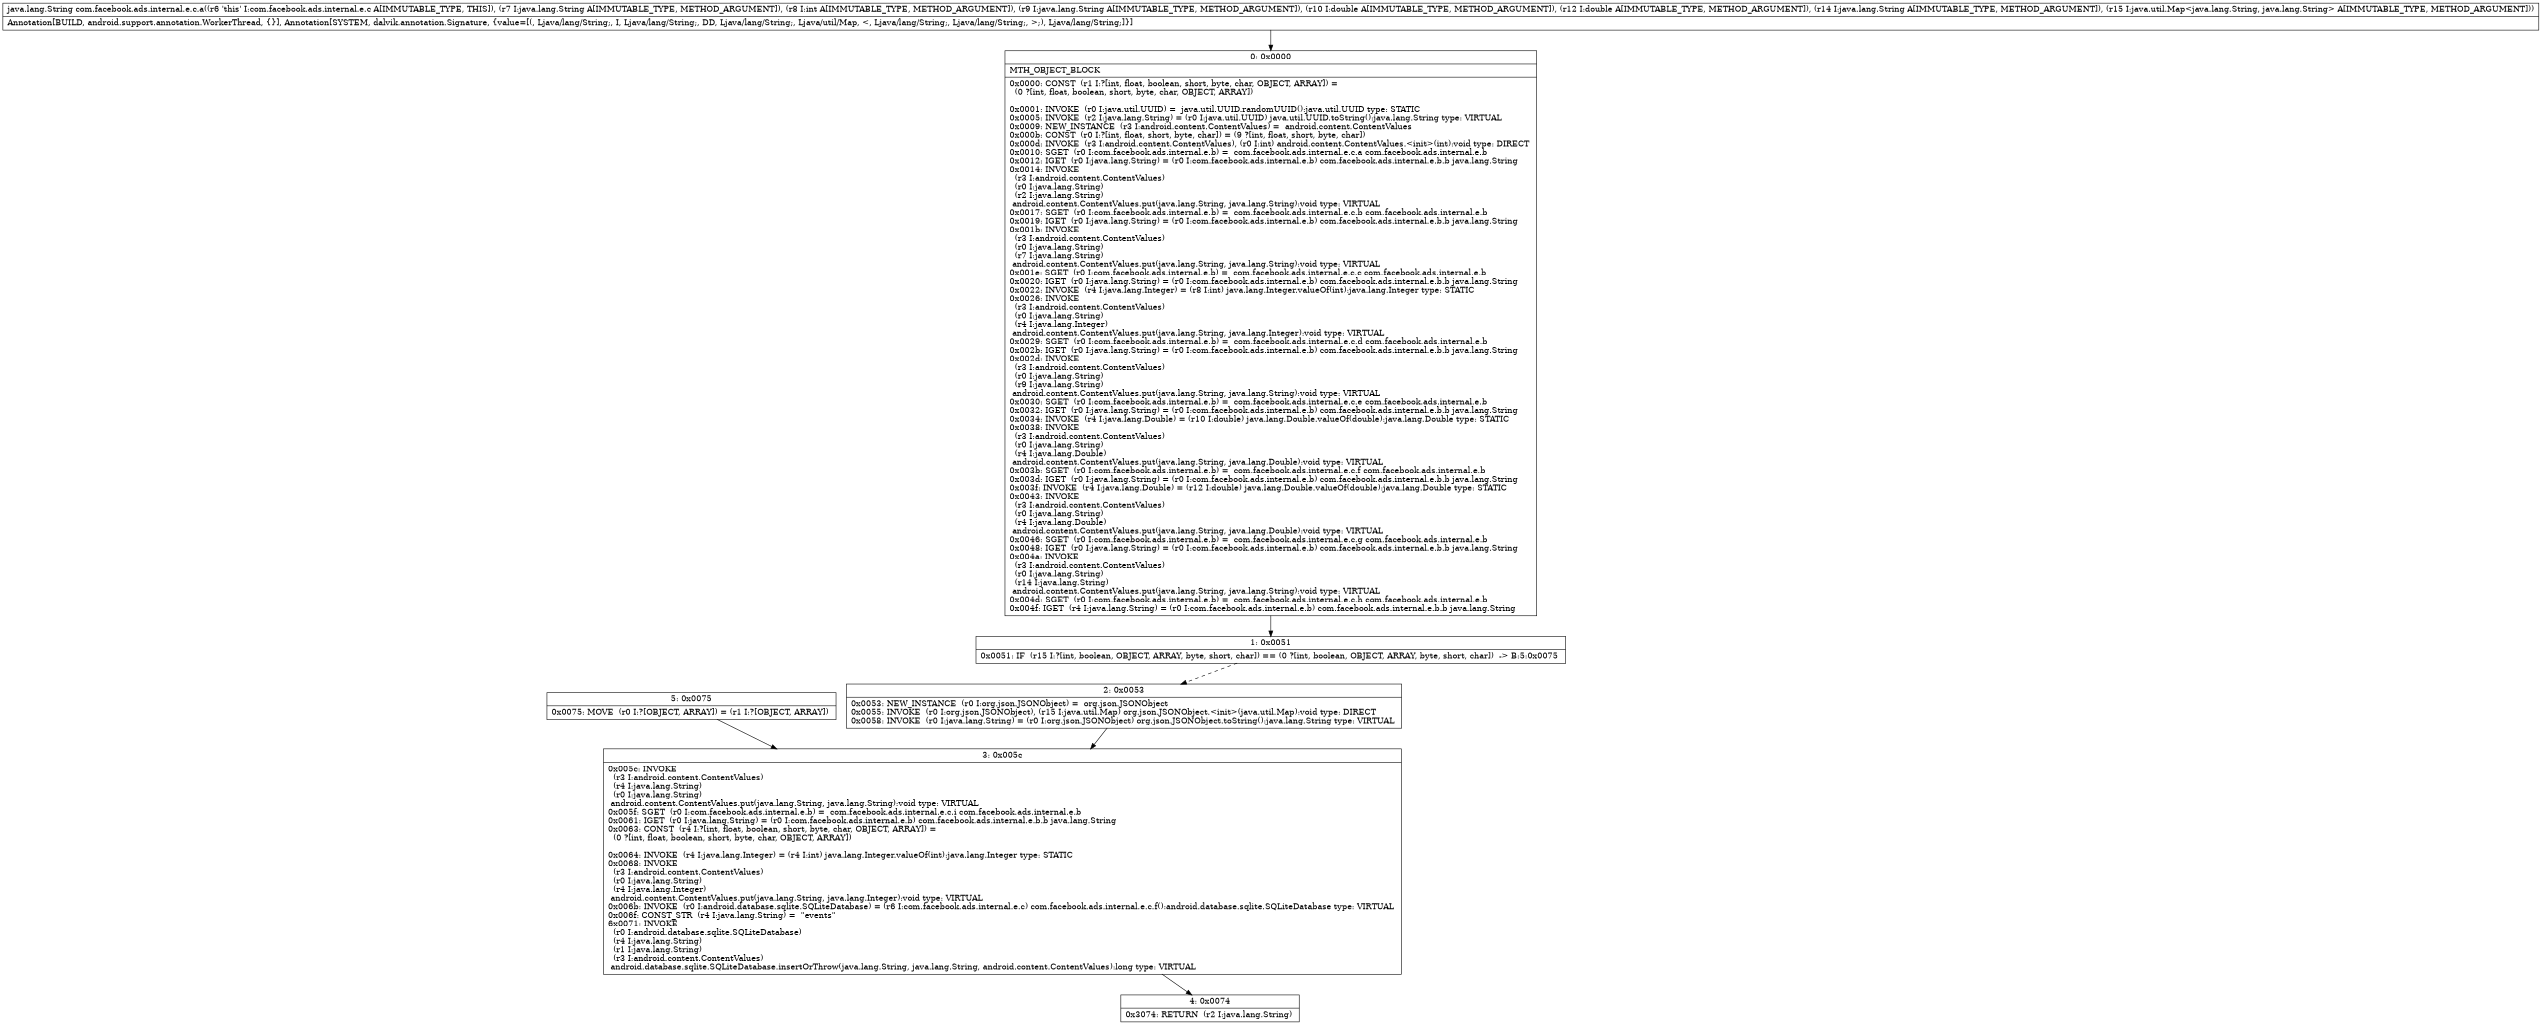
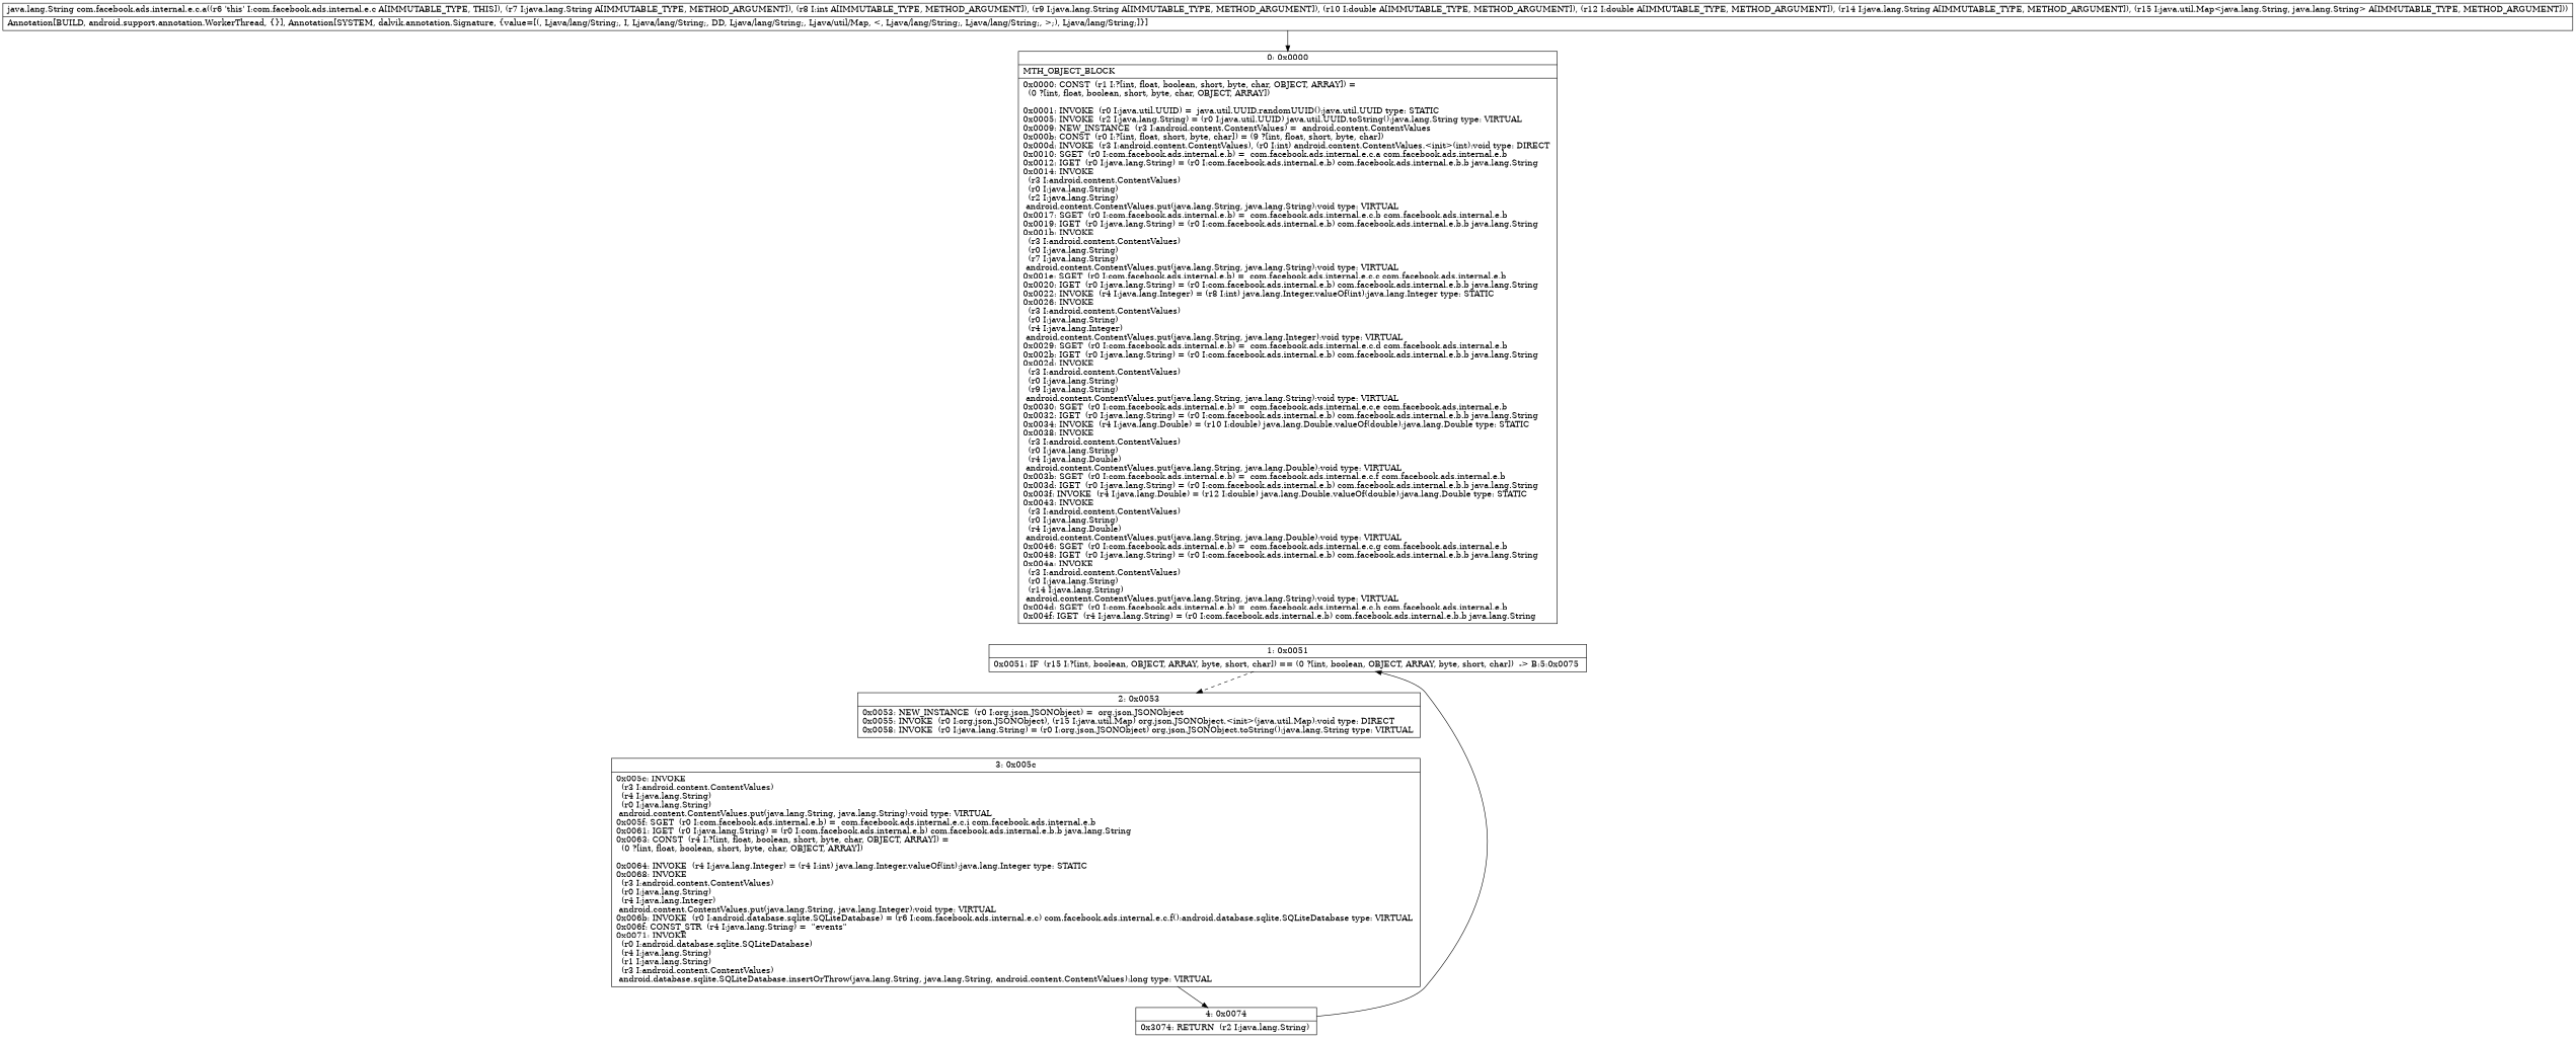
  digraph {
    node [shape=record]
    n1 [label="{0\:\ 0x0000|MTH_OBJECT_BLOCK\l|0x0000: CONST  (r1 I:?[int, float, boolean, short, byte, char, OBJECT, ARRAY]) = \l  (0 ?[int, float, boolean, short, byte, char, OBJECT, ARRAY])\l \l0x0001: INVOKE  (r0 I:java.util.UUID) =  java.util.UUID.randomUUID():java.util.UUID type: STATIC \l0x0005: INVOKE  (r2 I:java.lang.String) = (r0 I:java.util.UUID) java.util.UUID.toString():java.lang.String type: VIRTUAL \l0x0009: NEW_INSTANCE  (r3 I:android.content.ContentValues) =  android.content.ContentValues \l0x000b: CONST  (r0 I:?[int, float, short, byte, char]) = (9 ?[int, float, short, byte, char]) \l0x000d: INVOKE  (r3 I:android.content.ContentValues), (r0 I:int) android.content.ContentValues.\<init\>(int):void type: DIRECT \l0x0010: SGET  (r0 I:com.facebook.ads.internal.e.b) =  com.facebook.ads.internal.e.c.a com.facebook.ads.internal.e.b \l0x0012: IGET  (r0 I:java.lang.String) = (r0 I:com.facebook.ads.internal.e.b) com.facebook.ads.internal.e.b.b java.lang.String \l0x0014: INVOKE  \l  (r3 I:android.content.ContentValues)\l  (r0 I:java.lang.String)\l  (r2 I:java.lang.String)\l android.content.ContentValues.put(java.lang.String, java.lang.String):void type: VIRTUAL \l0x0017: SGET  (r0 I:com.facebook.ads.internal.e.b) =  com.facebook.ads.internal.e.c.b com.facebook.ads.internal.e.b \l0x0019: IGET  (r0 I:java.lang.String) = (r0 I:com.facebook.ads.internal.e.b) com.facebook.ads.internal.e.b.b java.lang.String \l0x001b: INVOKE  \l  (r3 I:android.content.ContentValues)\l  (r0 I:java.lang.String)\l  (r7 I:java.lang.String)\l android.content.ContentValues.put(java.lang.String, java.lang.String):void type: VIRTUAL \l0x001e: SGET  (r0 I:com.facebook.ads.internal.e.b) =  com.facebook.ads.internal.e.c.c com.facebook.ads.internal.e.b \l0x0020: IGET  (r0 I:java.lang.String) = (r0 I:com.facebook.ads.internal.e.b) com.facebook.ads.internal.e.b.b java.lang.String \l0x0022: INVOKE  (r4 I:java.lang.Integer) = (r8 I:int) java.lang.Integer.valueOf(int):java.lang.Integer type: STATIC \l0x0026: INVOKE  \l  (r3 I:android.content.ContentValues)\l  (r0 I:java.lang.String)\l  (r4 I:java.lang.Integer)\l android.content.ContentValues.put(java.lang.String, java.lang.Integer):void type: VIRTUAL \l0x0029: SGET  (r0 I:com.facebook.ads.internal.e.b) =  com.facebook.ads.internal.e.c.d com.facebook.ads.internal.e.b \l0x002b: IGET  (r0 I:java.lang.String) = (r0 I:com.facebook.ads.internal.e.b) com.facebook.ads.internal.e.b.b java.lang.String \l0x002d: INVOKE  \l  (r3 I:android.content.ContentValues)\l  (r0 I:java.lang.String)\l  (r9 I:java.lang.String)\l android.content.ContentValues.put(java.lang.String, java.lang.String):void type: VIRTUAL \l0x0030: SGET  (r0 I:com.facebook.ads.internal.e.b) =  com.facebook.ads.internal.e.c.e com.facebook.ads.internal.e.b \l0x0032: IGET  (r0 I:java.lang.String) = (r0 I:com.facebook.ads.internal.e.b) com.facebook.ads.internal.e.b.b java.lang.String \l0x0034: INVOKE  (r4 I:java.lang.Double) = (r10 I:double) java.lang.Double.valueOf(double):java.lang.Double type: STATIC \l0x0038: INVOKE  \l  (r3 I:android.content.ContentValues)\l  (r0 I:java.lang.String)\l  (r4 I:java.lang.Double)\l android.content.ContentValues.put(java.lang.String, java.lang.Double):void type: VIRTUAL \l0x003b: SGET  (r0 I:com.facebook.ads.internal.e.b) =  com.facebook.ads.internal.e.c.f com.facebook.ads.internal.e.b \l0x003d: IGET  (r0 I:java.lang.String) = (r0 I:com.facebook.ads.internal.e.b) com.facebook.ads.internal.e.b.b java.lang.String \l0x003f: INVOKE  (r4 I:java.lang.Double) = (r12 I:double) java.lang.Double.valueOf(double):java.lang.Double type: STATIC \l0x0043: INVOKE  \l  (r3 I:android.content.ContentValues)\l  (r0 I:java.lang.String)\l  (r4 I:java.lang.Double)\l android.content.ContentValues.put(java.lang.String, java.lang.Double):void type: VIRTUAL \l0x0046: SGET  (r0 I:com.facebook.ads.internal.e.b) =  com.facebook.ads.internal.e.c.g com.facebook.ads.internal.e.b \l0x0048: IGET  (r0 I:java.lang.String) = (r0 I:com.facebook.ads.internal.e.b) com.facebook.ads.internal.e.b.b java.lang.String \l0x004a: INVOKE  \l  (r3 I:android.content.ContentValues)\l  (r0 I:java.lang.String)\l  (r14 I:java.lang.String)\l android.content.ContentValues.put(java.lang.String, java.lang.String):void type: VIRTUAL \l0x004d: SGET  (r0 I:com.facebook.ads.internal.e.b) =  com.facebook.ads.internal.e.c.h com.facebook.ads.internal.e.b \l0x004f: IGET  (r4 I:java.lang.String) = (r0 I:com.facebook.ads.internal.e.b) com.facebook.ads.internal.e.b.b java.lang.String \l}"]
    n2 [label="{1\:\ 0x0051|0x0051: IF  (r15 I:?[int, boolean, OBJECT, ARRAY, byte, short, char]) == (0 ?[int, boolean, OBJECT, ARRAY, byte, short, char])  \-\> B:5:0x0075 \l}"]
    n3 [label="{2\:\ 0x0053|0x0053: NEW_INSTANCE  (r0 I:org.json.JSONObject) =  org.json.JSONObject \l0x0055: INVOKE  (r0 I:org.json.JSONObject), (r15 I:java.util.Map) org.json.JSONObject.\<init\>(java.util.Map):void type: DIRECT \l0x0058: INVOKE  (r0 I:java.lang.String) = (r0 I:org.json.JSONObject) org.json.JSONObject.toString():java.lang.String type: VIRTUAL \l}"]
-   n4 [label="{3\:\ 0x005c|0x005c: INVOKE  \l  (r3 I:android.content.ContentValues)\l  (r4 I:java.lang.String)\l  (r0 I:java.lang.String)\l android.content.ContentValues.put(java.lang.String, java.lang.String):void type: VIRTUAL \l0x005f: SGET  (r0 I:com.facebook.ads.internal.e.b) =  com.facebook.ads.internal.e.c.i com.facebook.ads.internal.e.b \l0x0061: IGET  (r0 I:java.lang.String) = (r0 I:com.facebook.ads.internal.e.b) com.facebook.ads.internal.e.b.b java.lang.String \l0x0063: CONST  (r4 I:?[int, float, boolean, short, byte, char, OBJECT, ARRAY]) = \l  (0 ?[int, float, boolean, short, byte, char, OBJECT, ARRAY])\l \l0x0064: INVOKE  (r4 I:java.lang.Integer) = (r4 I:int) java.lang.Integer.valueOf(int):java.lang.Integer type: STATIC \l0x0068: INVOKE  \l  (r3 I:android.content.ContentValues)\l  (r0 I:java.lang.String)\l  (r4 I:java.lang.Integer)\l android.content.ContentValues.put(java.lang.String, java.lang.Integer):void type: VIRTUAL \l0x006b: INVOKE  (r0 I:android.database.sqlite.SQLiteDatabase) = (r6 I:com.facebook.ads.internal.e.c) com.facebook.ads.internal.e.c.f():android.database.sqlite.SQLiteDatabase type: VIRTUAL \l0x006f: CONST_STR  (r4 I:java.lang.String) =  \"events\" \l6x0071: INVOKE  \l  (r0 I:android.database.sqlite.SQLiteDatabase)\l  (r4 I:java.lang.String)\l  (r1 I:java.lang.String)\l  (r3 I:android.content.ContentValues)\l android.database.sqlite.SQLiteDatabase.insertOrThrow(java.lang.String, java.lang.String, android.content.ContentValues):long type: VIRTUAL \l}"]
-   n5 [label="{5\:\ 0x0075|0x0075: MOVE  (r0 I:?[OBJECT, ARRAY]) = (r1 I:?[OBJECT, ARRAY]) \l}"]
+   n4 [label="{3\:\ 0x005c|0x005c: INVOKE  \l  (r3 I:android.content.ContentValues)\l  (r4 I:java.lang.String)\l  (r0 I:java.lang.String)\l android.content.ContentValues.put(java.lang.String, java.lang.String):void type: VIRTUAL \l0x005f: SGET  (r0 I:com.facebook.ads.internal.e.b) =  com.facebook.ads.internal.e.c.i com.facebook.ads.internal.e.b \l0x0061: IGET  (r0 I:java.lang.String) = (r0 I:com.facebook.ads.internal.e.b) com.facebook.ads.internal.e.b.b java.lang.String \l0x0063: CONST  (r4 I:?[int, float, boolean, short, byte, char, OBJECT, ARRAY]) = \l  (0 ?[int, float, boolean, short, byte, char, OBJECT, ARRAY])\l \l0x0064: INVOKE  (r4 I:java.lang.Integer) = (r4 I:int) java.lang.Integer.valueOf(int):java.lang.Integer type: STATIC \l0x0068: INVOKE  \l  (r3 I:android.content.ContentValues)\l  (r0 I:java.lang.String)\l  (r4 I:java.lang.Integer)\l android.content.ContentValues.put(java.lang.String, java.lang.Integer):void type: VIRTUAL \l0x006b: INVOKE  (r0 I:android.database.sqlite.SQLiteDatabase) = (r6 I:com.facebook.ads.internal.e.c) com.facebook.ads.internal.e.c.f():android.database.sqlite.SQLiteDatabase type: VIRTUAL \l0x006f: CONST_STR  (r4 I:java.lang.String) =  \"events\" \l0x0071: INVOKE  \l  (r0 I:android.database.sqlite.SQLiteDatabase)\l  (r4 I:java.lang.String)\l  (r1 I:java.lang.String)\l  (r3 I:android.content.ContentValues)\l android.database.sqlite.SQLiteDatabase.insertOrThrow(java.lang.String, java.lang.String, android.content.ContentValues):long type: VIRTUAL \l}"]
    n6 [label="{4\:\ 0x0074|0x3074: RETURN  (r2 I:java.lang.String) \l}"]
    n7 [label="{java.lang.String com.facebook.ads.internal.e.c.a((r6 'this' I:com.facebook.ads.internal.e.c A[IMMUTABLE_TYPE, THIS]), (r7 I:java.lang.String A[IMMUTABLE_TYPE, METHOD_ARGUMENT]), (r8 I:int A[IMMUTABLE_TYPE, METHOD_ARGUMENT]), (r9 I:java.lang.String A[IMMUTABLE_TYPE, METHOD_ARGUMENT]), (r10 I:double A[IMMUTABLE_TYPE, METHOD_ARGUMENT]), (r12 I:double A[IMMUTABLE_TYPE, METHOD_ARGUMENT]), (r14 I:java.lang.String A[IMMUTABLE_TYPE, METHOD_ARGUMENT]), (r15 I:java.util.Map\<java.lang.String, java.lang.String\> A[IMMUTABLE_TYPE, METHOD_ARGUMENT]))  | Annotation[BUILD, android.support.annotation.WorkerThread, \{\}], Annotation[SYSTEM, dalvik.annotation.Signature, \{value=[(, Ljava\/lang\/String;, I, Ljava\/lang\/String;, DD, Ljava\/lang\/String;, Ljava\/util\/Map, \<, Ljava\/lang\/String;, Ljava\/lang\/String;, \>;), Ljava\/lang\/String;]\}]\l}"]
-   n1 -> n2
+   n6 -> n2
    n2 -> n3 [style=dashed]
-   n3 -> n4
    n4 -> n6
-   n5 -> n4
    n7 -> n1
  }
